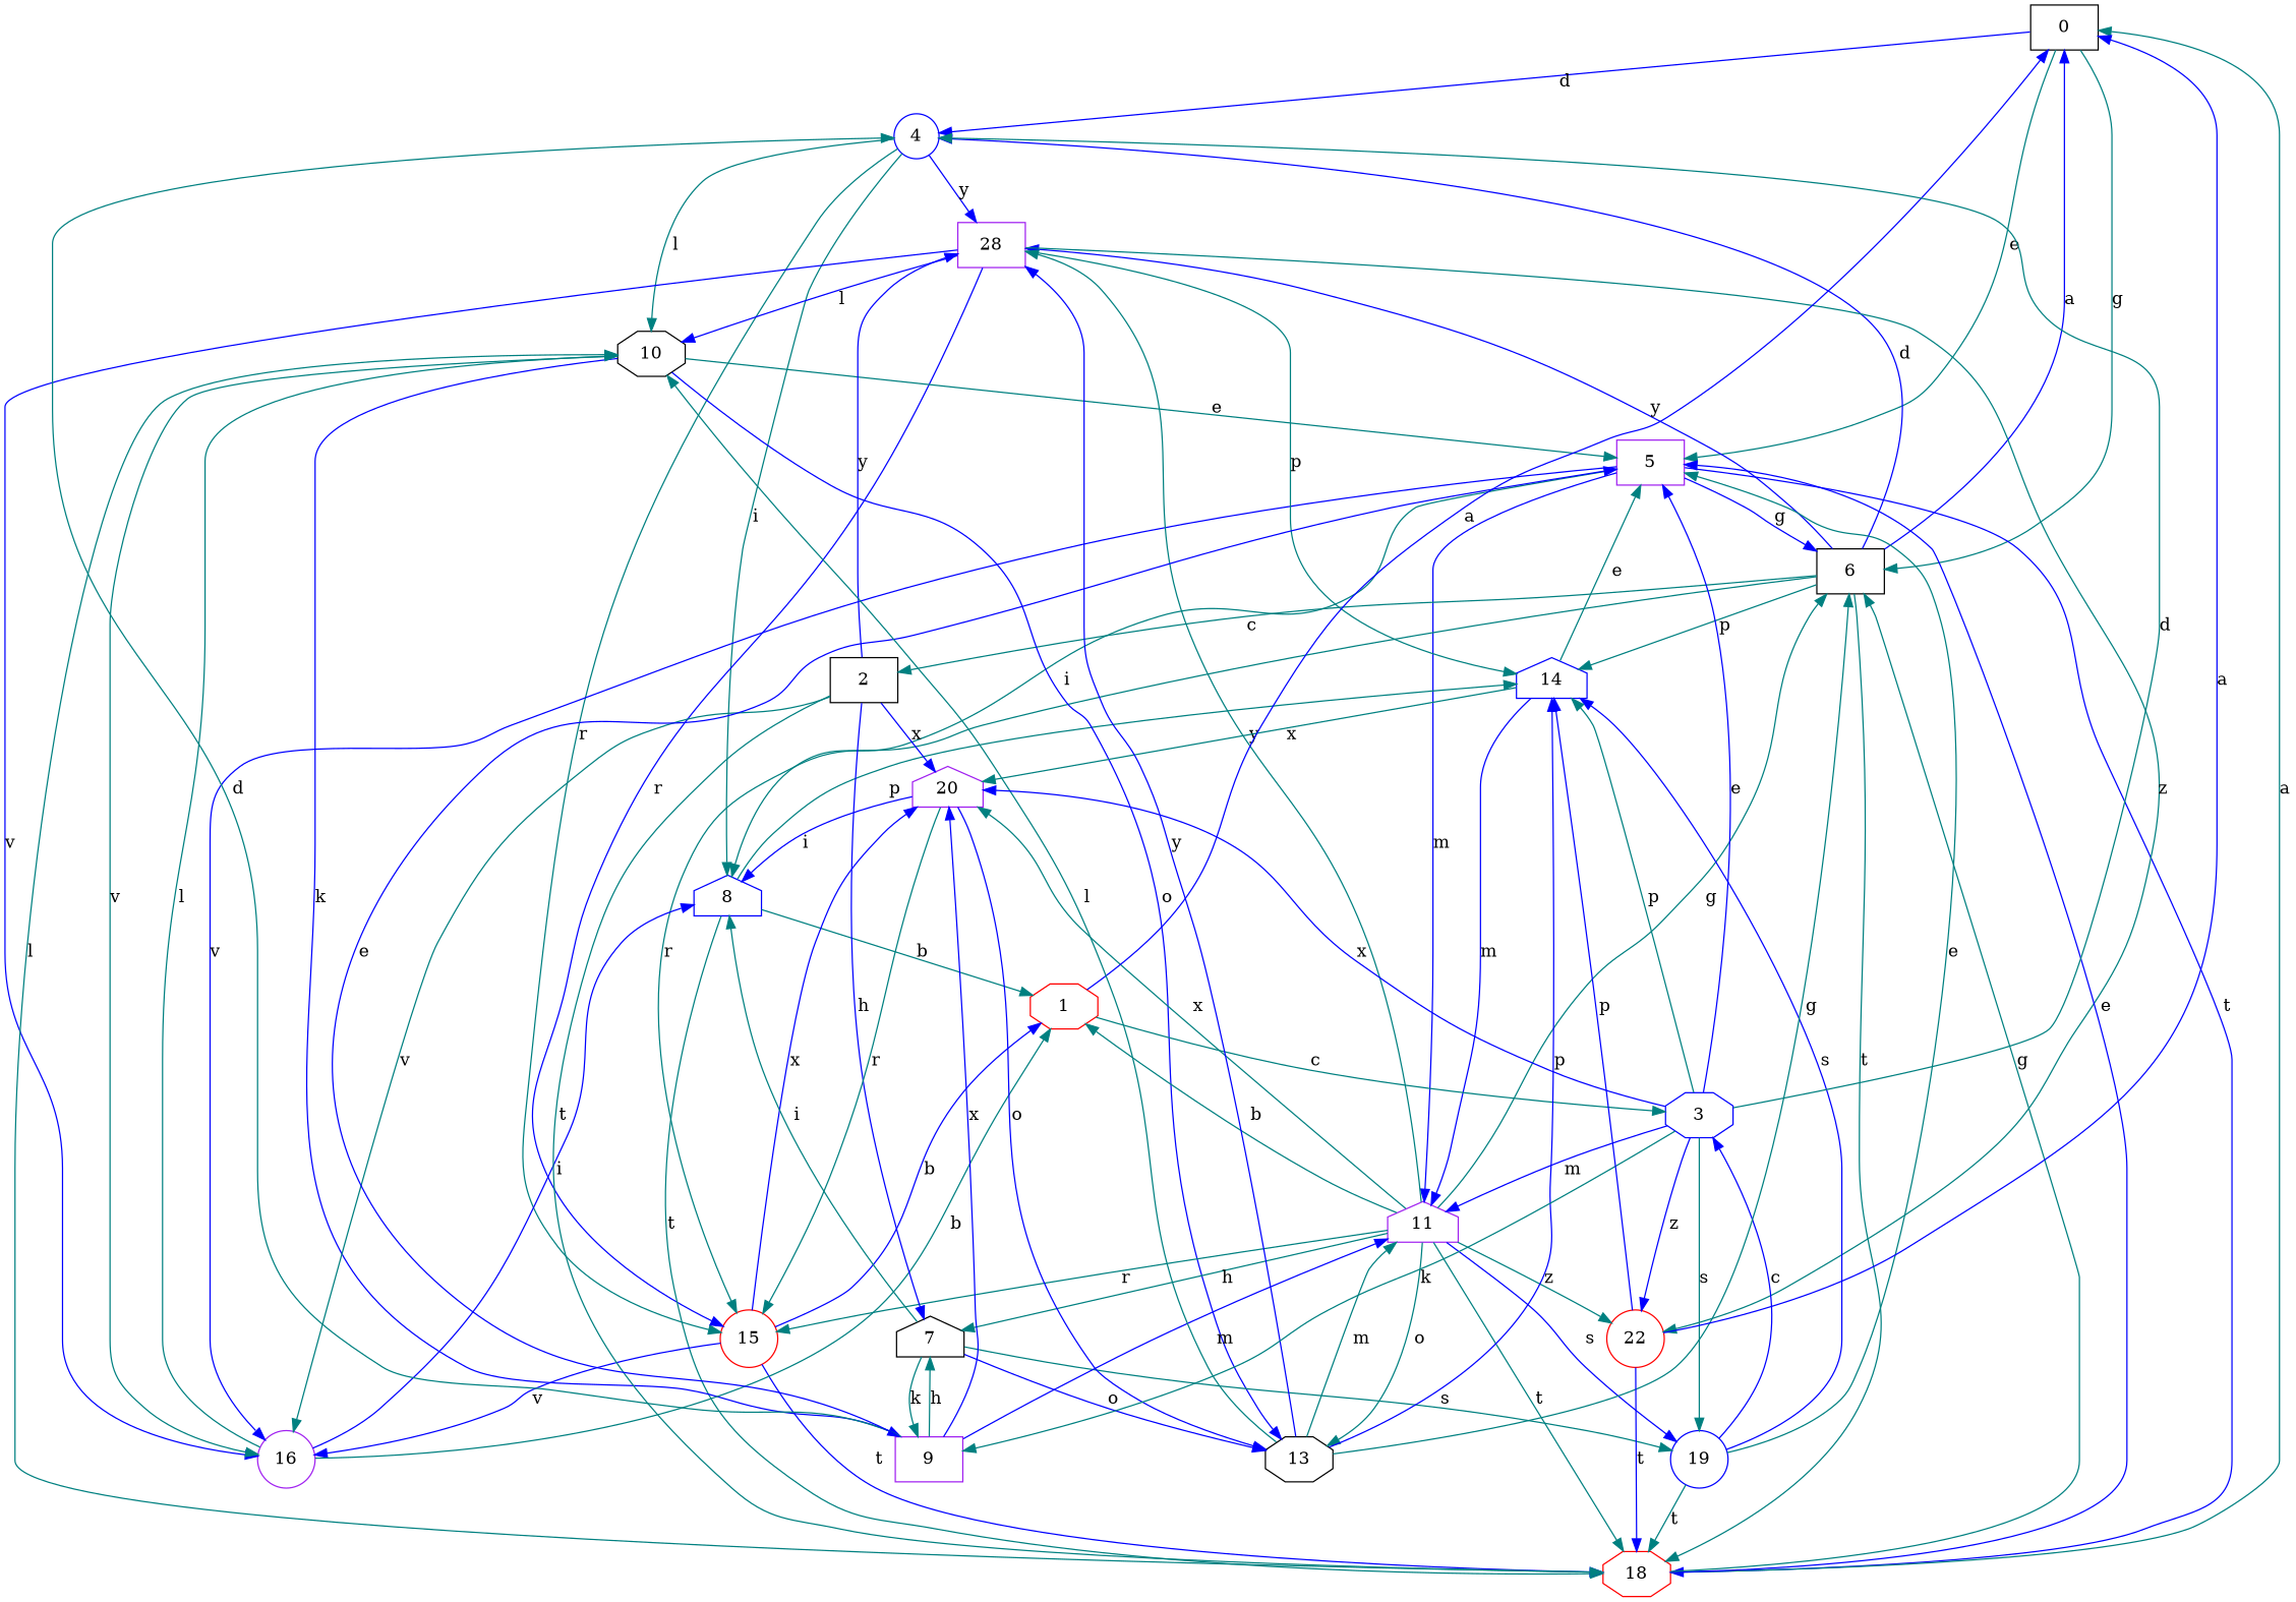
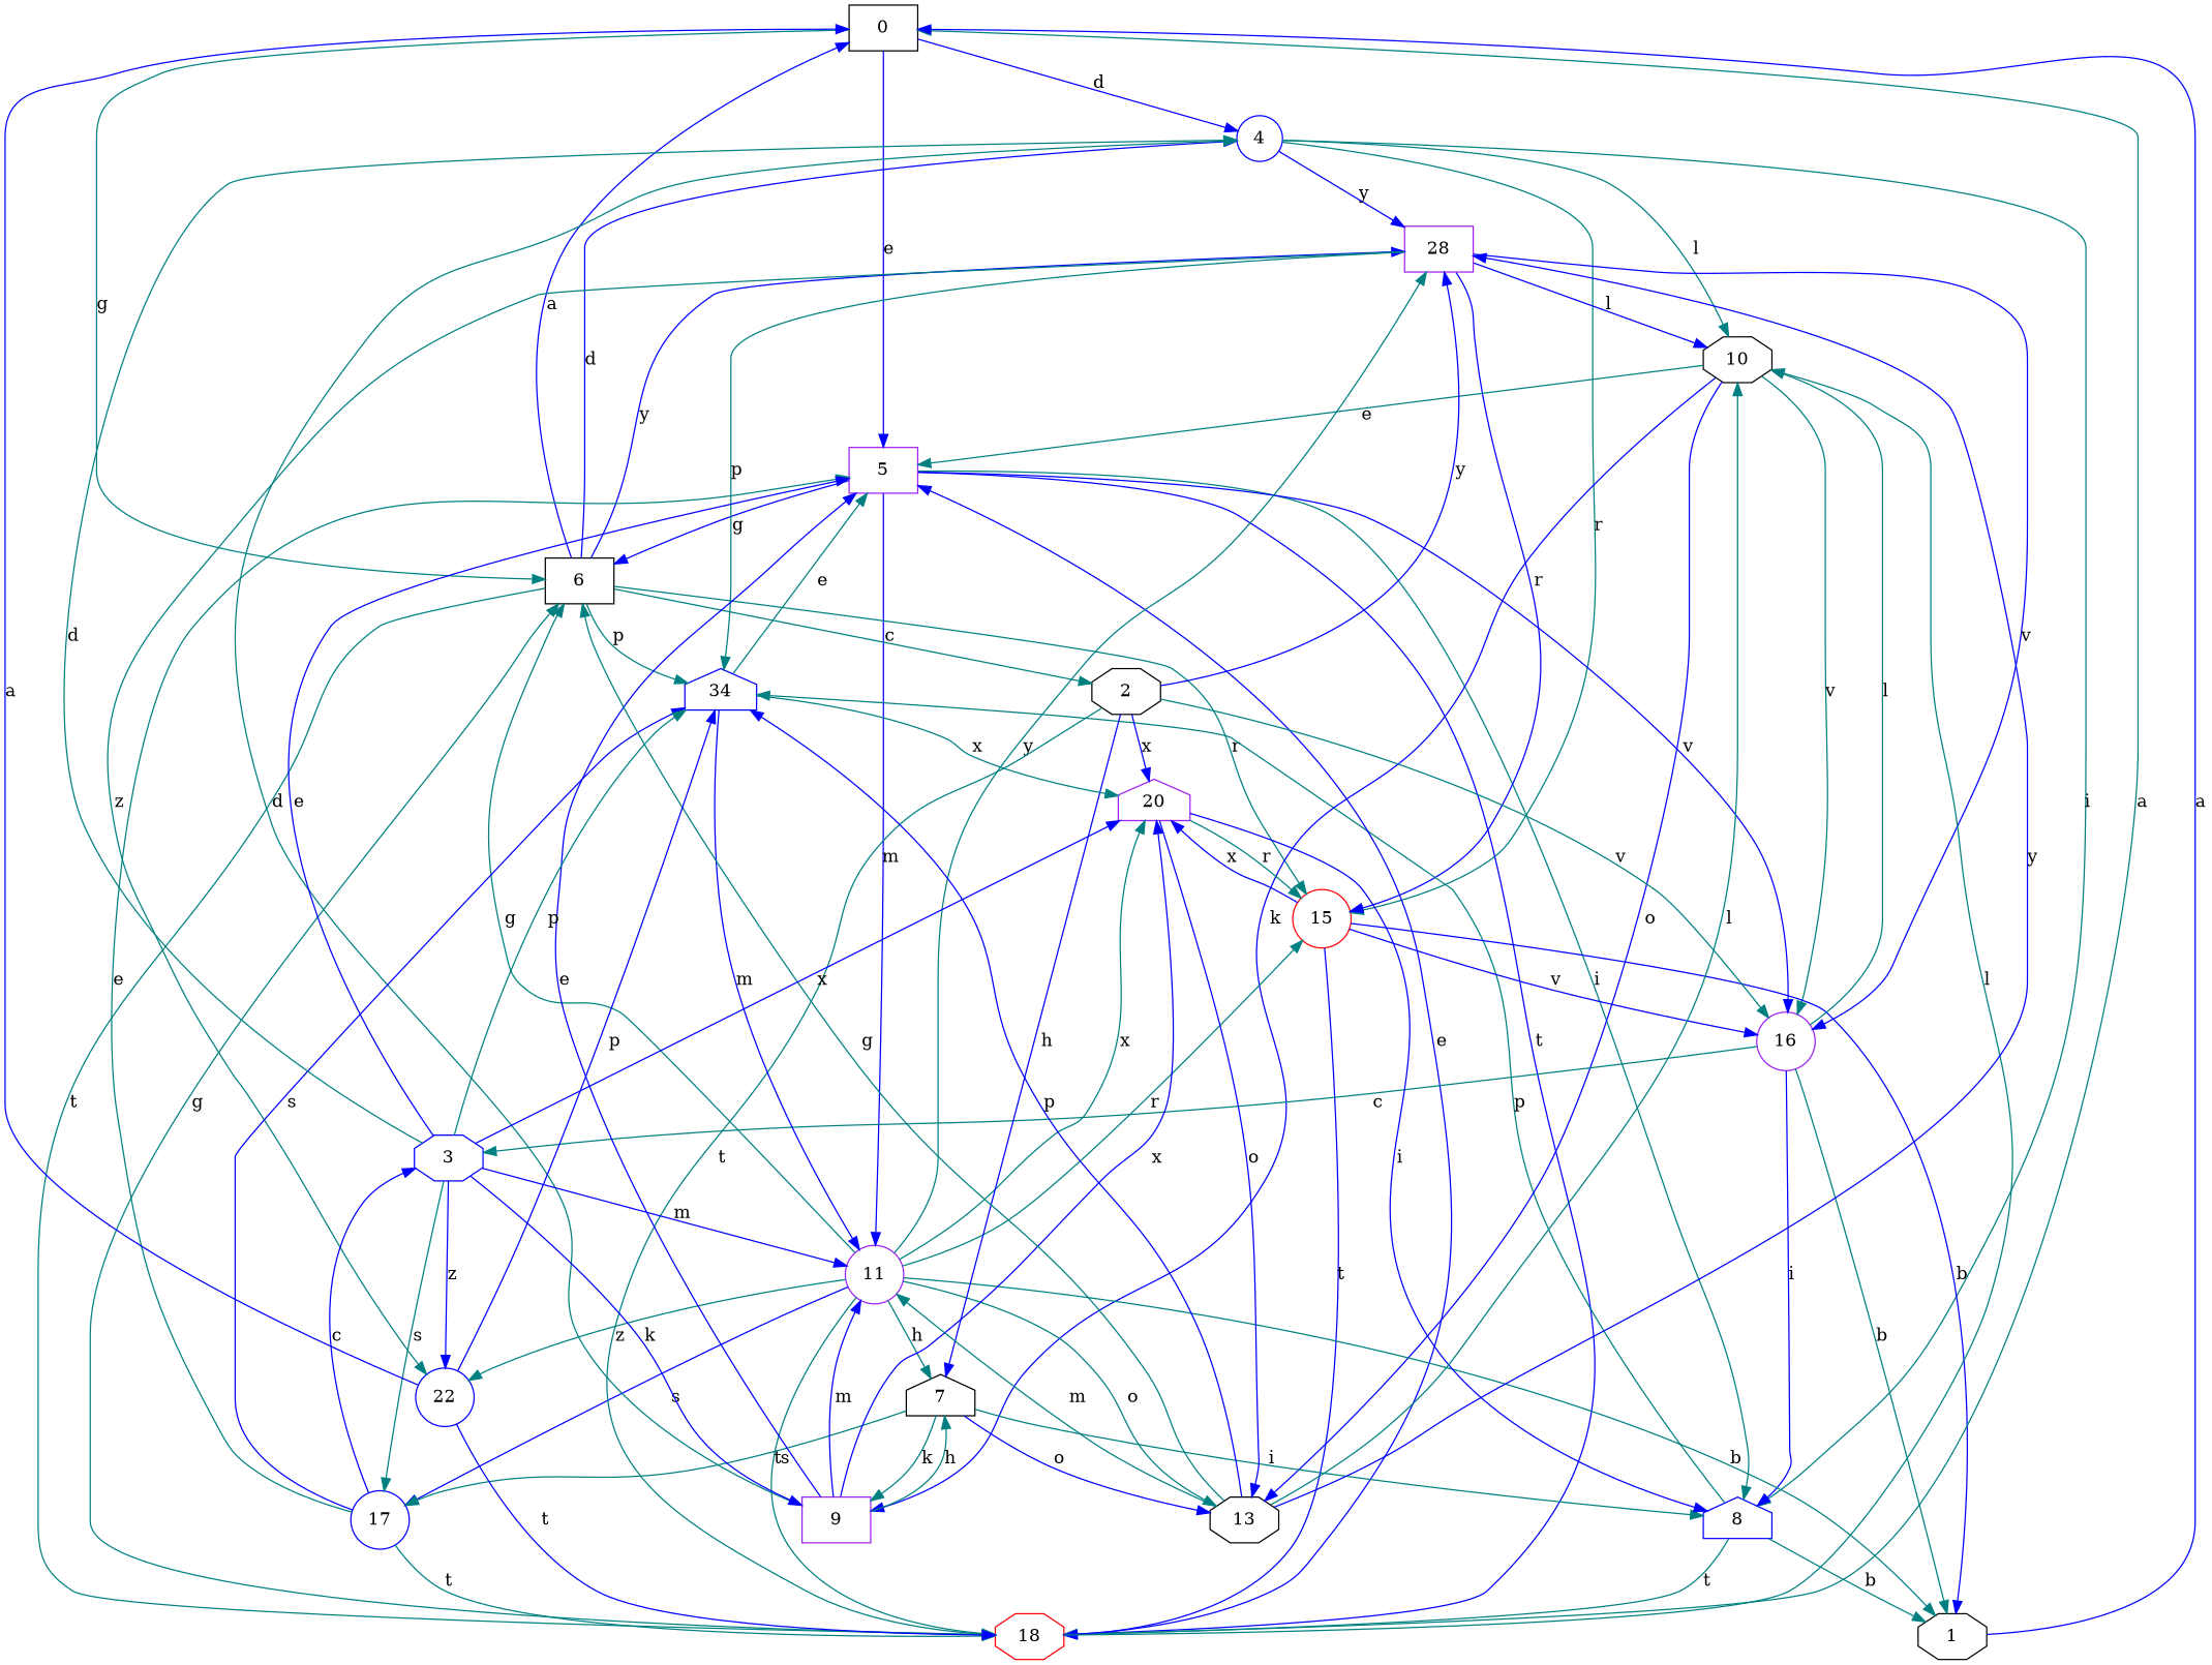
  strict digraph {
    node [color=black shape=octagon]
    edge [color=teal]
    0 [shape=box]
    4 [color=blue shape=circle]
    5 [color=purple shape=box]
    6 [shape=box]
    n5 [color=purple label=28 shape=box]
    8 [color=blue shape=house]
    10
    15 [color=red shape=circle]
    18 [color=red]
    n10 [color=purple label=16 shape=circle]
-   11 [color=purple shape=house]
-   2 [shape=box]
-   14 [color=blue shape=house]
-   1 [color=red]
+   11 [color=purple shape=circle]
+   2
+   14 [color=blue shape=house label=34]
+   1
    7 [shape=house]
    20 [color=purple shape=house]
    9 [color=purple shape=box]
-   17 [color=blue shape=circle label=19]
+   17 [color=blue shape=circle]
    13
    3 [color=blue]
-   22 [color=red shape=circle]
+   22 [color=blue shape=circle]
    0 -> 4 [color=blue label=d]
-   0 -> 5 [label=e]
+   0 -> 5 [color=blue label=e]
    0 -> 6 [label=g]
    4 -> n5 [color=blue label=y]
    4 -> 8 [label=i]
    4 -> 10 [label=l]
    4 -> 15 [label=r]
    5 -> 6 [color=blue label=g]
    5 -> 8 [label=i]
    5 -> 18 [color=blue label=t]
    5 -> n10 [color=blue label=v]
    5 -> 11 [color=blue label=m]
    6 -> 0 [color=blue label=a]
    6 -> 4 [color=blue label=d]
    6 -> n5 [color=blue label=y]
    6 -> 15 [label=r]
    6 -> 18 [label=t]
    6 -> 2 [label=c]
    6 -> 14 [label=p]
    n5 -> 10 [color=blue label=l]
    n5 -> 15 [color=blue label=r]
    n5 -> n10 [color=blue label=v]
    n5 -> 14 [label=p]
    n5 -> 22 [label=z]
    8 -> 18 [label=t]
    8 -> 14 [label=p]
    8 -> 1 [label=b]
    10 -> 5 [label=e]
    10 -> n10 [label=v]
    10 -> 9 [color=blue label=k]
    10 -> 13 [color=blue label=o]
    15 -> 18 [color=blue label=t]
    15 -> n10 [color=blue label=v]
    15 -> 1 [color=blue label=b]
    15 -> 20 [color=blue label=x]
    18 -> 0 [label=a]
    18 -> 5 [color=blue label=e]
    18 -> 6 [label=g]
    18 -> 10 [label=l]
    n10 -> 8 [color=blue label=i]
    n10 -> 10 [label=l]
    n10 -> 1 [label=b]
-   1 -> 3 [label=c]
+   n10 -> 3 [label=c]
    11 -> 6 [label=g]
    11 -> n5 [label=y]
    11 -> 15 [label=r]
    11 -> 18 [label=t]
    11 -> 1 [label=b]
    11 -> 7 [label=h]
    11 -> 20 [label=x]
    11 -> 17 [color=blue label=s]
    11 -> 13 [label=o]
    11 -> 22 [label=z]
    2 -> n5 [color=blue label=y]
    2 -> 18 [label=t]
    2 -> n10 [label=v]
    2 -> 7 [color=blue label=h]
    2 -> 20 [color=blue label=x]
    14 -> 5 [label=e]
    14 -> 11 [color=blue label=m]
    14 -> 20 [label=x]
    1 -> 0 [color=blue label=a]
    7 -> 8 [label=i]
    7 -> 9 [label=k]
    7 -> 17 [label=s]
    7 -> 13 [color=blue label=o]
    20 -> 8 [color=blue label=i]
    20 -> 15 [label=r]
    20 -> 13 [color=blue label=o]
    9 -> 4 [label=d]
    9 -> 5 [color=blue label=e]
    9 -> 11 [color=blue label=m]
    9 -> 7 [label=h]
    9 -> 20 [color=blue label=x]
    17 -> 5 [label=e]
    17 -> 18 [label=t]
    17 -> 14 [color=blue label=s]
    17 -> 3 [color=blue label=c]
    13 -> 6 [label=g]
    13 -> n5 [color=blue label=y]
    13 -> 10 [label=l]
    13 -> 11 [label=m]
    13 -> 14 [color=blue label=p]
    3 -> 4 [label=d]
    3 -> 5 [color=blue label=e]
    3 -> 11 [color=blue label=m]
    3 -> 14 [label=p]
    3 -> 20 [color=blue label=x]
-   3 -> 9 [label=k]
+   3 -> 9 [color=blue label=k]
    3 -> 17 [label=s]
    3 -> 22 [color=blue label=z]
    22 -> 0 [color=blue label=a]
    22 -> 18 [color=blue label=t]
    22 -> 14 [color=blue label=p]
  }
